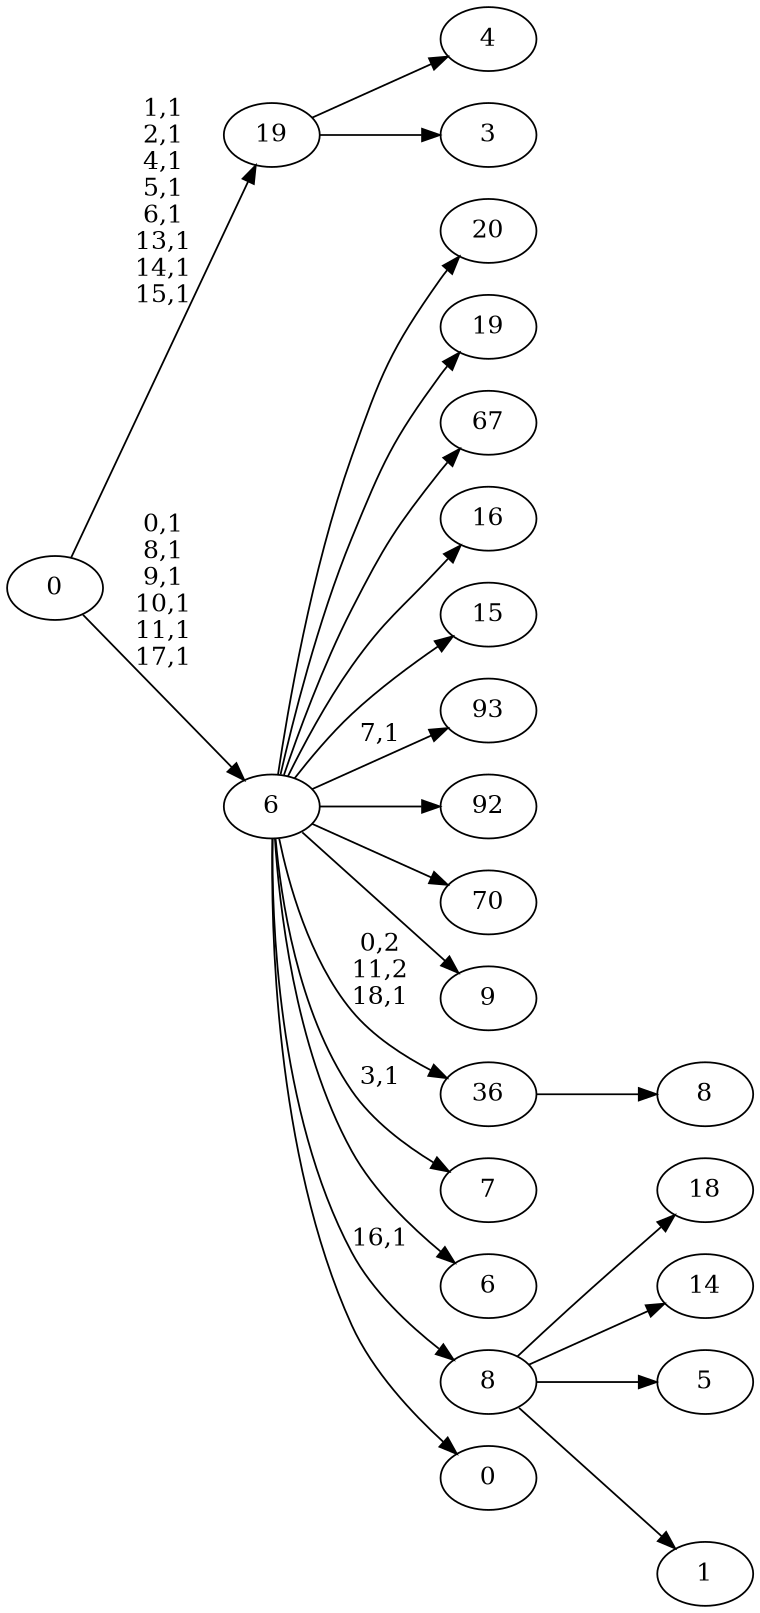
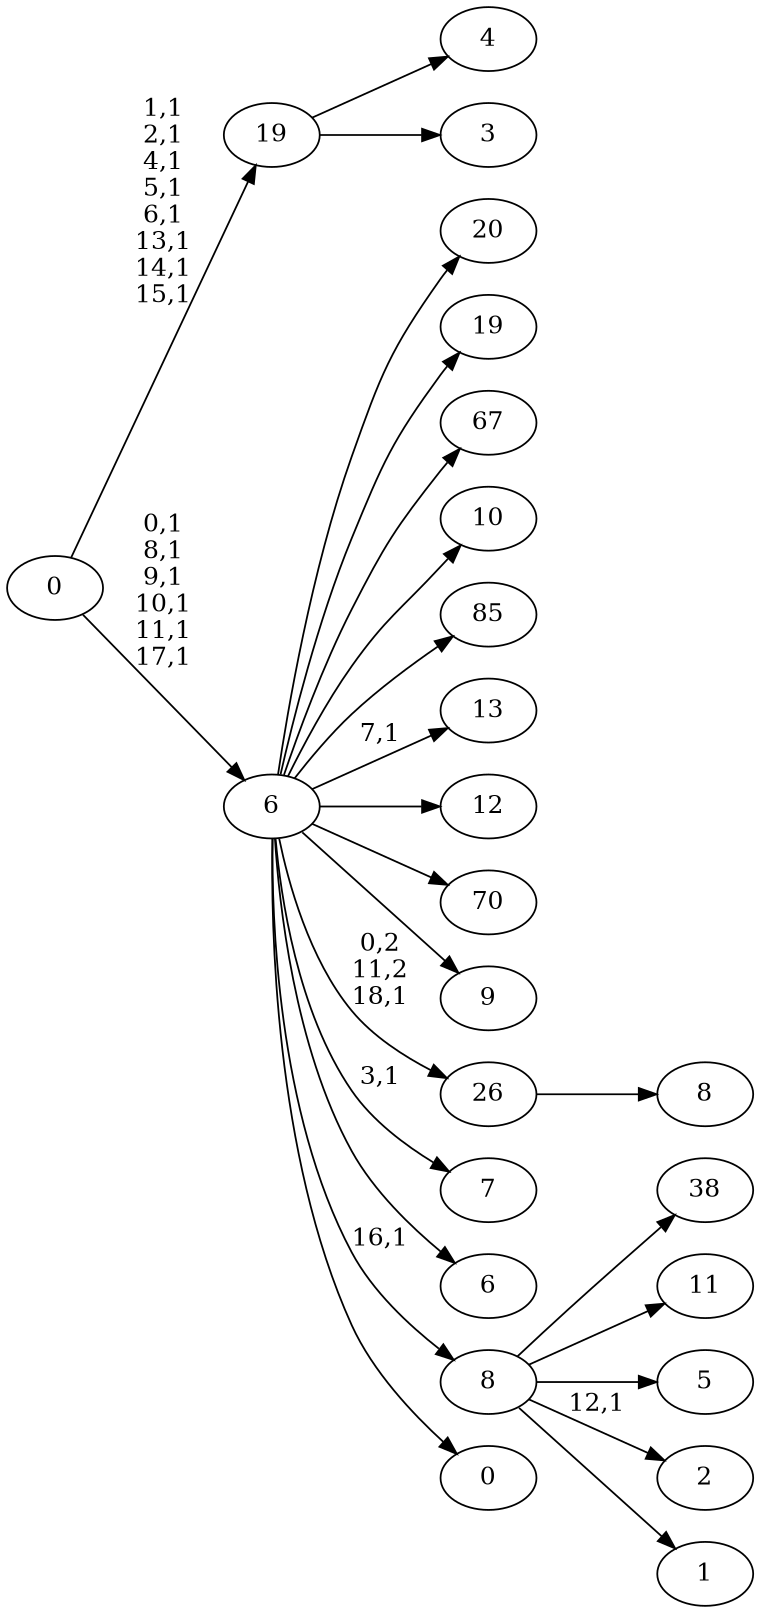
  digraph {
    rankdir=LR
    n1 [label=20]
    n2 [label=19]
-   n3 [label=18]
+   n3 [label=38]
    n4 [label=67]
-   n5 [label=16]
-   n6 [label=15]
-   n7 [label=14]
-   n8 [label=93]
-   n9 [label=92]
+   n5 [label=10]
+   n6 [label=85]
+   n7 [label=11]
+   n8 [label=13]
+   n9 [label=12]
    n10 [label=70]
    n11 [label=9]
    n12 [label=8]
-   26 [label=36]
+   26
    n14 [label=7]
    n15 [label=6]
    n16 [label=5]
    n17 [label=4]
    n18 [label=3]
    19
+   n20 [label=2]
    n21 [label=1]
    8
    n23 [label=0]
    6
    0
    26 -> n12
    19 -> n17
    19 -> n18
    8 -> n3
    8 -> n7
    8 -> n16
+   8 -> n20 [label="12,1"]
    8 -> n21
    6 -> n1
    6 -> n2
    6 -> n4
    6 -> n5
    6 -> n6
    6 -> n8 [label="7,1"]
    6 -> n9
    6 -> n10
    6 -> n11
    6 -> 26 [label="0,2\n11,2\n18,1"]
    6 -> n14 [label="3,1"]
    6 -> n15
    6 -> 8 [label="16,1"]
    6 -> n23
    0 -> 19 [label="1,1\n2,1\n4,1\n5,1\n6,1\n13,1\n14,1\n15,1"]
    0 -> 6 [label="0,1\n8,1\n9,1\n10,1\n11,1\n17,1"]
  }
